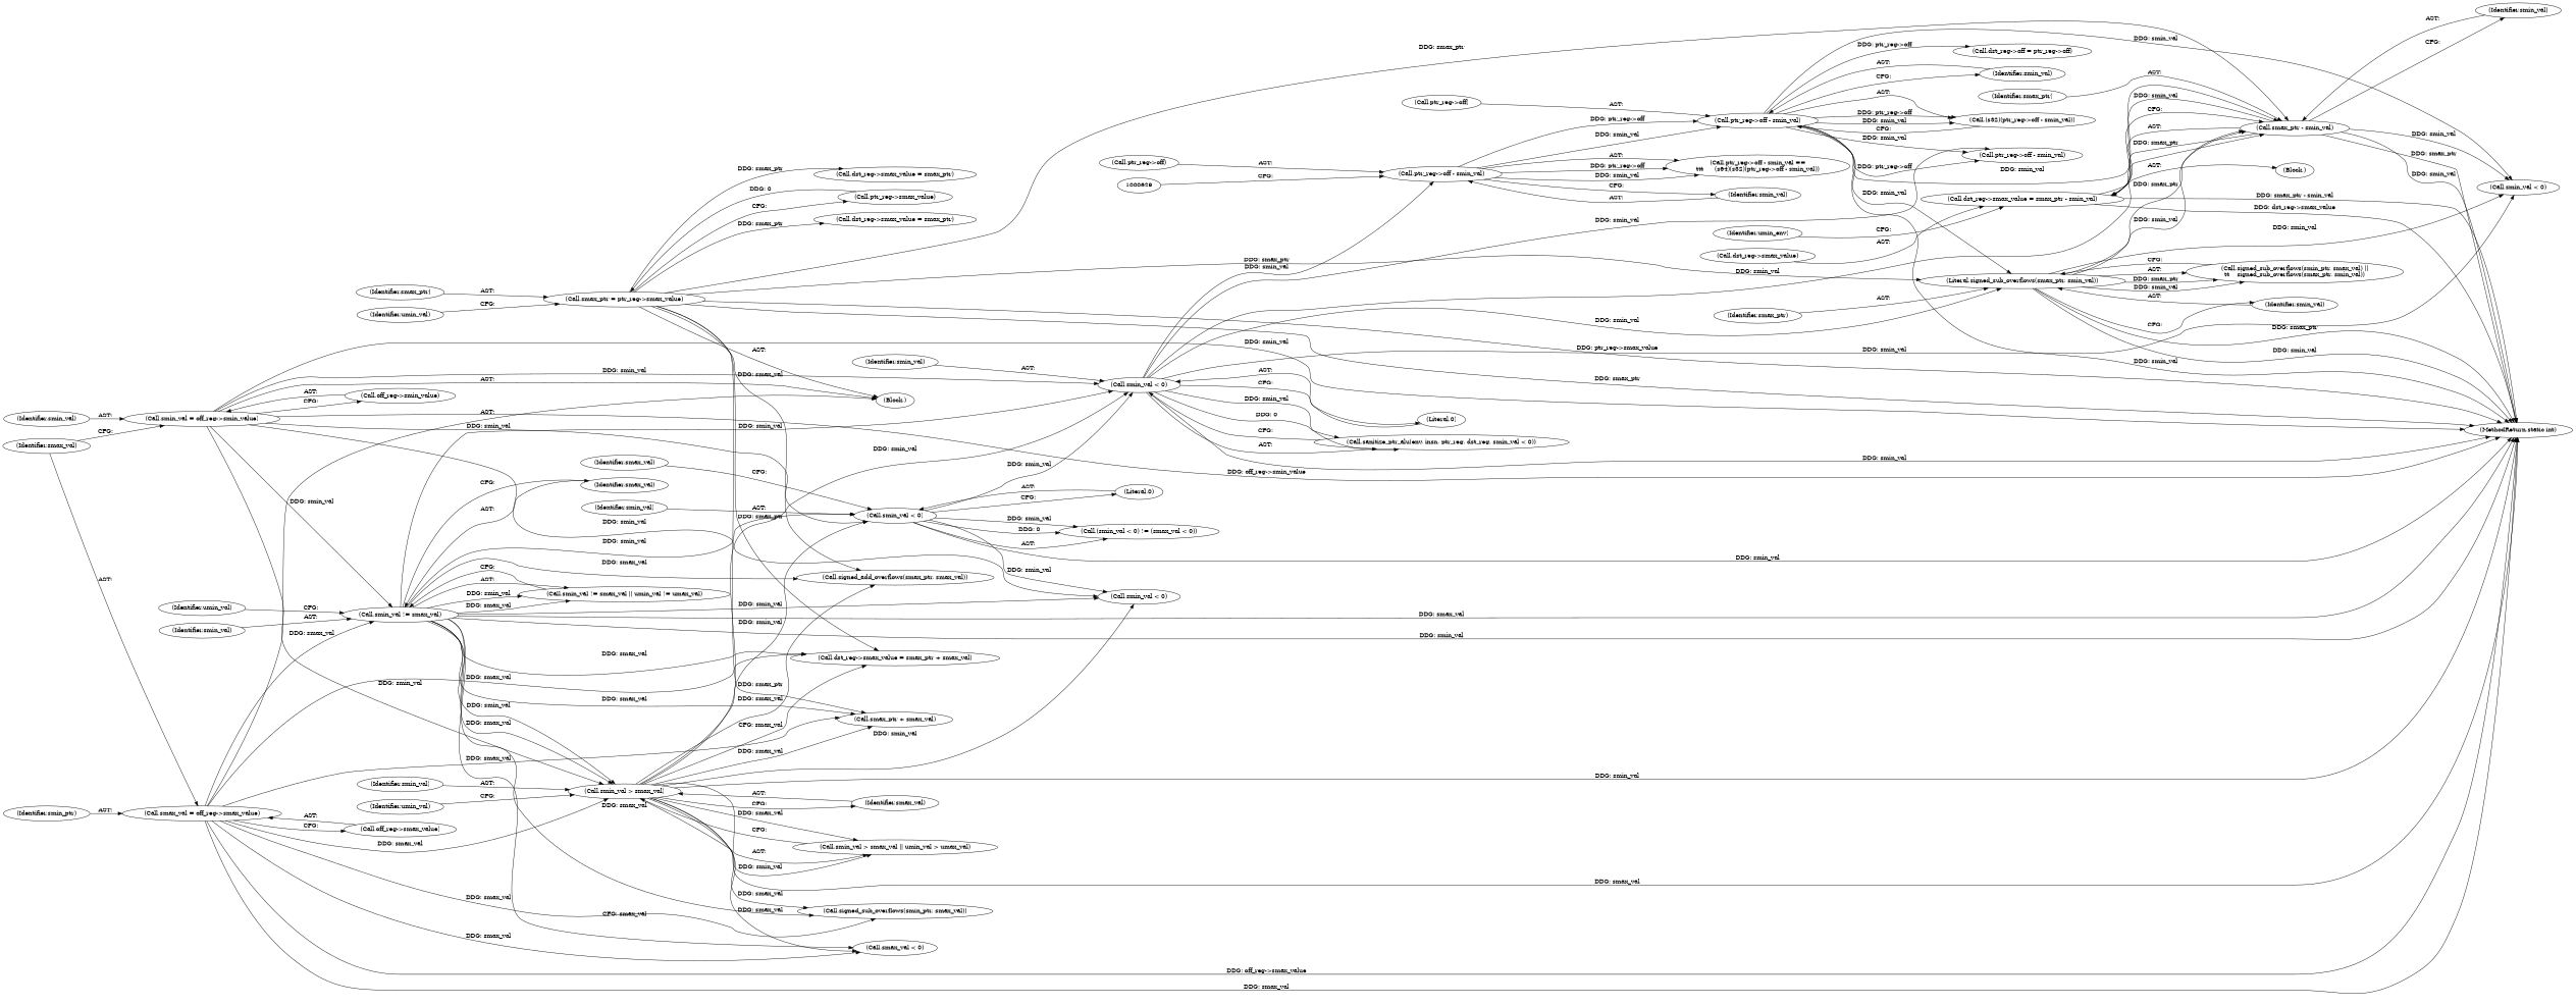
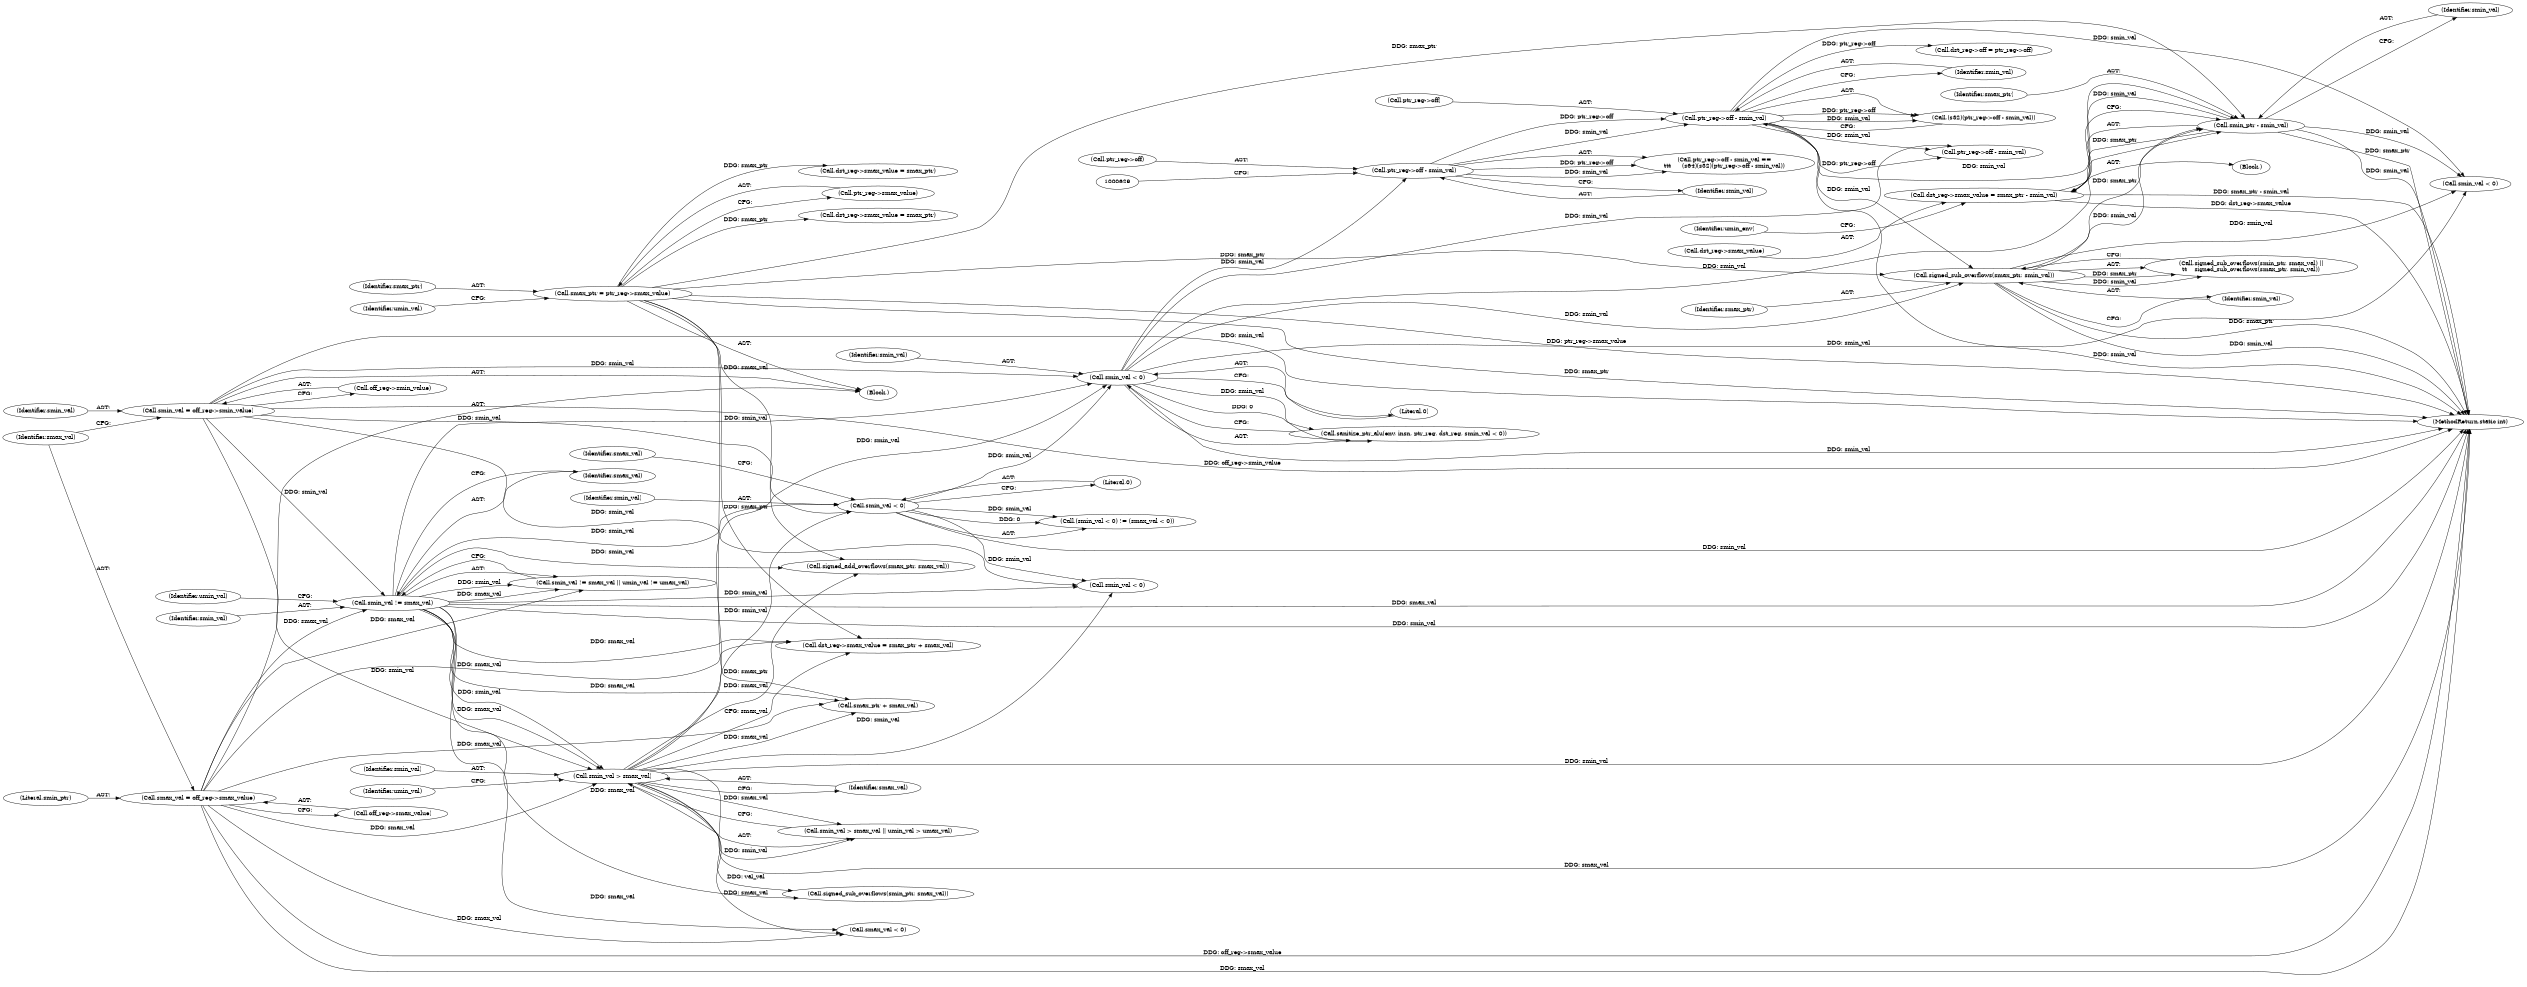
  digraph {
    rankdir=LR
    n1 [label="(Call,dst_reg->smax_value = smax_ptr - smin_val)"]
-   n2 [label="(Call,smax_ptr - smin_val)"]
+   n2 [label="(Call,smin_ptr - smin_val)"]
    n3 [label="(MethodReturn,static int)"]
    n4 [label="(Block,)"]
    n5 [label="(Identifier,smin_val)"]
    n6 [label="(Call,smin_val < 0)"]
-   n7 [label="(Literal,signed_sub_overflows(smax_ptr, smin_val))"]
+   n7 [label="(Call,signed_sub_overflows(smax_ptr, smin_val))"]
    n8 [label="(Identifier,smin_val)"]
    n9 [label="(Call,signed_sub_overflows(smin_ptr, smax_val) ||\n\t\t    signed_sub_overflows(smax_ptr, smin_val))"]
    n10 [label="(Call,smax_ptr = ptr_reg->smax_value)"]
    n11 [label="(Call,dst_reg->smax_value = smax_ptr + smax_val)"]
    n12 [label="(Call,smax_ptr + smax_val)"]
    n13 [label="(Call,dst_reg->smax_value = smax_ptr)"]
    n14 [label="(Block,)"]
    n15 [label="(Call,ptr_reg->smax_value)"]
    n16 [label="(Call,dst_reg->smax_value = smax_ptr)"]
    n17 [label="(Call,signed_add_overflows(smax_ptr, smax_val))"]
    n18 [label="(Call,smin_val < 0)"]
    n19 [label="(Call,ptr_reg->off - smin_val)"]
    n20 [label="(Call,sanitize_ptr_alu(env, insn, ptr_reg, dst_reg, smin_val < 0))"]
    n21 [label="(Call,ptr_reg->off - smin_val)"]
    n22 [label="(Literal,0)"]
    n23 [label="(Call,ptr_reg->off - smin_val)"]
    n24 [label="(Call,ptr_reg->off - smin_val ==\n\t\t\t      (s64)(s32)(ptr_reg->off - smin_val))"]
    n25 [label="(Identifier,smin_val)"]
    n26 [label="(Call,smin_val != smax_val)"]
    n27 [label="(Call,smin_val < 0)"]
    n28 [label="(Call,smin_val > smax_val)"]
    n29 [label="(Call,signed_sub_overflows(smin_ptr, smax_val))"]
    n30 [label="(Call,smax_val < 0)"]
    n31 [label="(Call,smin_val < 0)"]
    n32 [label="(Call,smin_val != smax_val || umin_val != umax_val)"]
    n33 [label="(Identifier,smax_val)"]
    n34 [label="(Call,(smin_val < 0) != (smax_val < 0))"]
    n35 [label="(Literal,0)"]
    n36 [label="(Identifier,smax_val)"]
    n37 [label="(Call,smin_val > smax_val || umin_val > umax_val)"]
    n38 [label="(Call,smin_val = off_reg->smin_value)"]
    n39 [label="(Call,off_reg->smin_value)"]
    n40 [label="(Call,smax_val = off_reg->smax_value)"]
    n41 [label="(Call,off_reg->smax_value)"]
    n42 [label="(Call,dst_reg->off = ptr_reg->off)"]
    n43 [label="(Identifier,smin_val)"]
    n44 [label="(Call,(s32)(ptr_reg->off - smin_val))"]
    n45 [label="(Call,ptr_reg->off)"]
    n46 [label="(Identifier,smin_val)"]
    n47 [label="(Identifier,smax_ptr)"]
    n48 [label="(Identifier,smax_val)"]
    n49 [label="(Call,ptr_reg->off)"]
    n50 [label="(Call,dst_reg->smax_value)"]
    n51 [label="(Identifier,smin_val)"]
    n52 [label="(Identifier,smax_ptr)"]
    n53 [label="(Identifier,smax_ptr)"]
-   n54 [label="(Identifier,smin_ptr)"]
+   n54 [label="(Literal,smin_ptr)"]
    n55 [label="(Identifier,umin_env)"]
    n56 [label="(Identifier,umin_val)"]
    n57 [label="(Identifier,smax_val)"]
    n58 [label="(Identifier,smin_val)"]
    n59 [label="(Identifier,smin_val)"]
    n60 [label="(Identifier,umin_val)"]
    n61 [label="(Identifier,smin_val)"]
    n62 [label="(Identifier,umin_val)"]
    1000629
    n1 -> n2 [label="CFG: "]
    n1 -> n3 [label="DDG: smax_ptr - smin_val"]
    n1 -> n3 [label="DDG: dst_reg->smax_value"]
    n1 -> n4 [label="AST: "]
    n2 -> n1 [label="AST: "]
    n2 -> n1 [label="DDG: smax_ptr"]
    n2 -> n1 [label="DDG: smin_val"]
    n2 -> n3 [label="DDG: smax_ptr"]
    n2 -> n3 [label="DDG: smin_val"]
    n2 -> n5 [label="CFG: "]
    n2 -> n6 [label="DDG: smin_val"]
    n5 -> n2 [label="AST: "]
    n7 -> n2 [label="DDG: smax_ptr"]
    n7 -> n2 [label="DDG: smin_val"]
    n7 -> n3 [label="DDG: smax_ptr"]
    n7 -> n3 [label="DDG: smin_val"]
    n7 -> n6 [label="DDG: smin_val"]
    n7 -> n8 [label="CFG: "]
    n7 -> n9 [label="AST: "]
    n7 -> n9 [label="DDG: smax_ptr"]
    n7 -> n9 [label="DDG: smin_val"]
    n8 -> n7 [label="AST: "]
    n9 -> n7 [label="CFG: "]
    n10 -> n2 [label="DDG: smax_ptr"]
    n10 -> n3 [label="DDG: ptr_reg->smax_value"]
    n10 -> n3 [label="DDG: smax_ptr"]
    n10 -> n7 [label="DDG: smax_ptr"]
    n10 -> n11 [label="DDG: smax_ptr"]
    n10 -> n12 [label="DDG: smax_ptr"]
    n10 -> n13 [label="DDG: smax_ptr"]
    n10 -> n14 [label="AST: "]
    n10 -> n15 [label="CFG: "]
    n10 -> n16 [label="DDG: smax_ptr"]
    n10 -> n17 [label="DDG: smax_val"]
-   n15 -> n10 [label="DDG: 0"]
+   n15 -> n10 [label="AST: "]
    n18 -> n2 [label="DDG: smin_val"]
    n18 -> n3 [label="DDG: smin_val"]
    n18 -> n6 [label="DDG: smin_val"]
    n18 -> n7 [label="DDG: smin_val"]
    n18 -> n19 [label="DDG: smin_val"]
    n18 -> n20 [label="AST: "]
    n18 -> n20 [label="DDG: smin_val"]
    n18 -> n20 [label="DDG: 0"]
    n18 -> n21 [label="DDG: smin_val"]
    n18 -> n22 [label="CFG: "]
    n19 -> n23 [label="DDG: ptr_reg->off"]
    n19 -> n23 [label="DDG: smin_val"]
    n19 -> n24 [label="AST: "]
    n19 -> n24 [label="DDG: ptr_reg->off"]
    n19 -> n24 [label="DDG: smin_val"]
    n19 -> n25 [label="CFG: "]
    n20 -> n18 [label="CFG: "]
    n22 -> n18 [label="AST: "]
    n23 -> n2 [label="DDG: smin_val"]
    n23 -> n3 [label="DDG: smin_val"]
    n23 -> n6 [label="DDG: smin_val"]
    n23 -> n7 [label="DDG: smin_val"]
    n23 -> n21 [label="DDG: ptr_reg->off"]
    n23 -> n21 [label="DDG: smin_val"]
    n23 -> n42 [label="DDG: ptr_reg->off"]
    n23 -> n43 [label="CFG: "]
    n23 -> n44 [label="AST: "]
    n23 -> n44 [label="DDG: ptr_reg->off"]
    n23 -> n44 [label="DDG: smin_val"]
    n25 -> n19 [label="AST: "]
    n26 -> n3 [label="DDG: smax_val"]
    n26 -> n3 [label="DDG: smin_val"]
    n26 -> n11 [label="DDG: smax_val"]
    n26 -> n12 [label="DDG: smax_val"]
-   n26 -> n17 [label="DDG: smax_val"]
+   n26 -> n17 [label="DDG: smin_val"]
    n26 -> n18 [label="DDG: smin_val"]
    n26 -> n27 [label="DDG: smin_val"]
    n26 -> n28 [label="DDG: smin_val"]
    n26 -> n28 [label="DDG: smax_val"]
    n26 -> n29 [label="DDG: smax_val"]
-   n26 -> n30 [label="CFG: smax_val"]
+   n26 -> n30 [label="DDG: smax_val"]
    n26 -> n31 [label="DDG: smin_val"]
    n26 -> n32 [label="AST: "]
    n26 -> n32 [label="DDG: smin_val"]
    n26 -> n32 [label="DDG: smax_val"]
    n26 -> n33 [label="CFG: "]
    n27 -> n3 [label="DDG: smin_val"]
    n27 -> n18 [label="DDG: smin_val"]
    n27 -> n31 [label="DDG: smin_val"]
    n27 -> n34 [label="AST: "]
    n27 -> n34 [label="DDG: smin_val"]
    n27 -> n34 [label="DDG: 0"]
    n27 -> n35 [label="CFG: "]
    n28 -> n3 [label="DDG: smin_val"]
    n28 -> n3 [label="DDG: smax_val"]
    n28 -> n11 [label="CFG: smax_val"]
    n28 -> n12 [label="DDG: smax_val"]
    n28 -> n17 [label="DDG: smax_val"]
    n28 -> n18 [label="DDG: smin_val"]
    n28 -> n27 [label="DDG: smin_val"]
-   n28 -> n29 [label="DDG: smax_val"]
+   n28 -> n29 [label="DDG: val_val"]
    n28 -> n30 [label="DDG: smax_val"]
    n28 -> n31 [label="DDG: smin_val"]
    n28 -> n36 [label="CFG: "]
    n28 -> n37 [label="AST: "]
    n28 -> n37 [label="DDG: smin_val"]
    n28 -> n37 [label="DDG: smax_val"]
    n32 -> n26 [label="CFG: "]
    n33 -> n26 [label="AST: "]
    n35 -> n27 [label="AST: "]
    n36 -> n28 [label="AST: "]
    n37 -> n28 [label="CFG: "]
    n38 -> n3 [label="DDG: smin_val"]
    n38 -> n3 [label="DDG: off_reg->smin_value"]
    n38 -> n14 [label="AST: "]
    n38 -> n18 [label="DDG: smin_val"]
    n38 -> n26 [label="DDG: smin_val"]
    n38 -> n27 [label="DDG: smin_val"]
    n38 -> n28 [label="DDG: smin_val"]
    n38 -> n31 [label="DDG: smin_val"]
    n38 -> n39 [label="CFG: "]
    n39 -> n38 [label="AST: "]
    n40 -> n3 [label="DDG: off_reg->smax_value"]
    n40 -> n3 [label="DDG: smax_val"]
    n40 -> n11 [label="DDG: smax_val"]
    n40 -> n12 [label="DDG: smax_val"]
    n40 -> n14 [label="AST: "]
    n40 -> n26 [label="DDG: smax_val"]
    n40 -> n28 [label="DDG: smax_val"]
-   n40 -> n29 [label="DDG: smax_val"]
+   n40 -> n32 [label="DDG: smax_val"]
    n40 -> n30 [label="DDG: smax_val"]
    n40 -> n41 [label="CFG: "]
    n41 -> n40 [label="AST: "]
    n43 -> n23 [label="AST: "]
    n44 -> n23 [label="CFG: "]
    n45 -> n19 [label="AST: "]
    n46 -> n28 [label="AST: "]
    n47 -> n10 [label="AST: "]
    n48 -> n27 [label="CFG: "]
    n49 -> n23 [label="AST: "]
    n50 -> n1 [label="AST: "]
    n51 -> n38 [label="AST: "]
    n52 -> n7 [label="AST: "]
    n53 -> n2 [label="AST: "]
    n54 -> n40 [label="AST: "]
    n55 -> n1 [label="CFG: "]
    n56 -> n28 [label="CFG: "]
    n57 -> n38 [label="CFG: "]
    n57 -> n40 [label="AST: "]
    n58 -> n18 [label="AST: "]
    n59 -> n26 [label="AST: "]
    n60 -> n26 [label="CFG: "]
    n61 -> n27 [label="AST: "]
    n62 -> n10 [label="CFG: "]
    1000629 -> n19 [label="CFG: "]
  }
